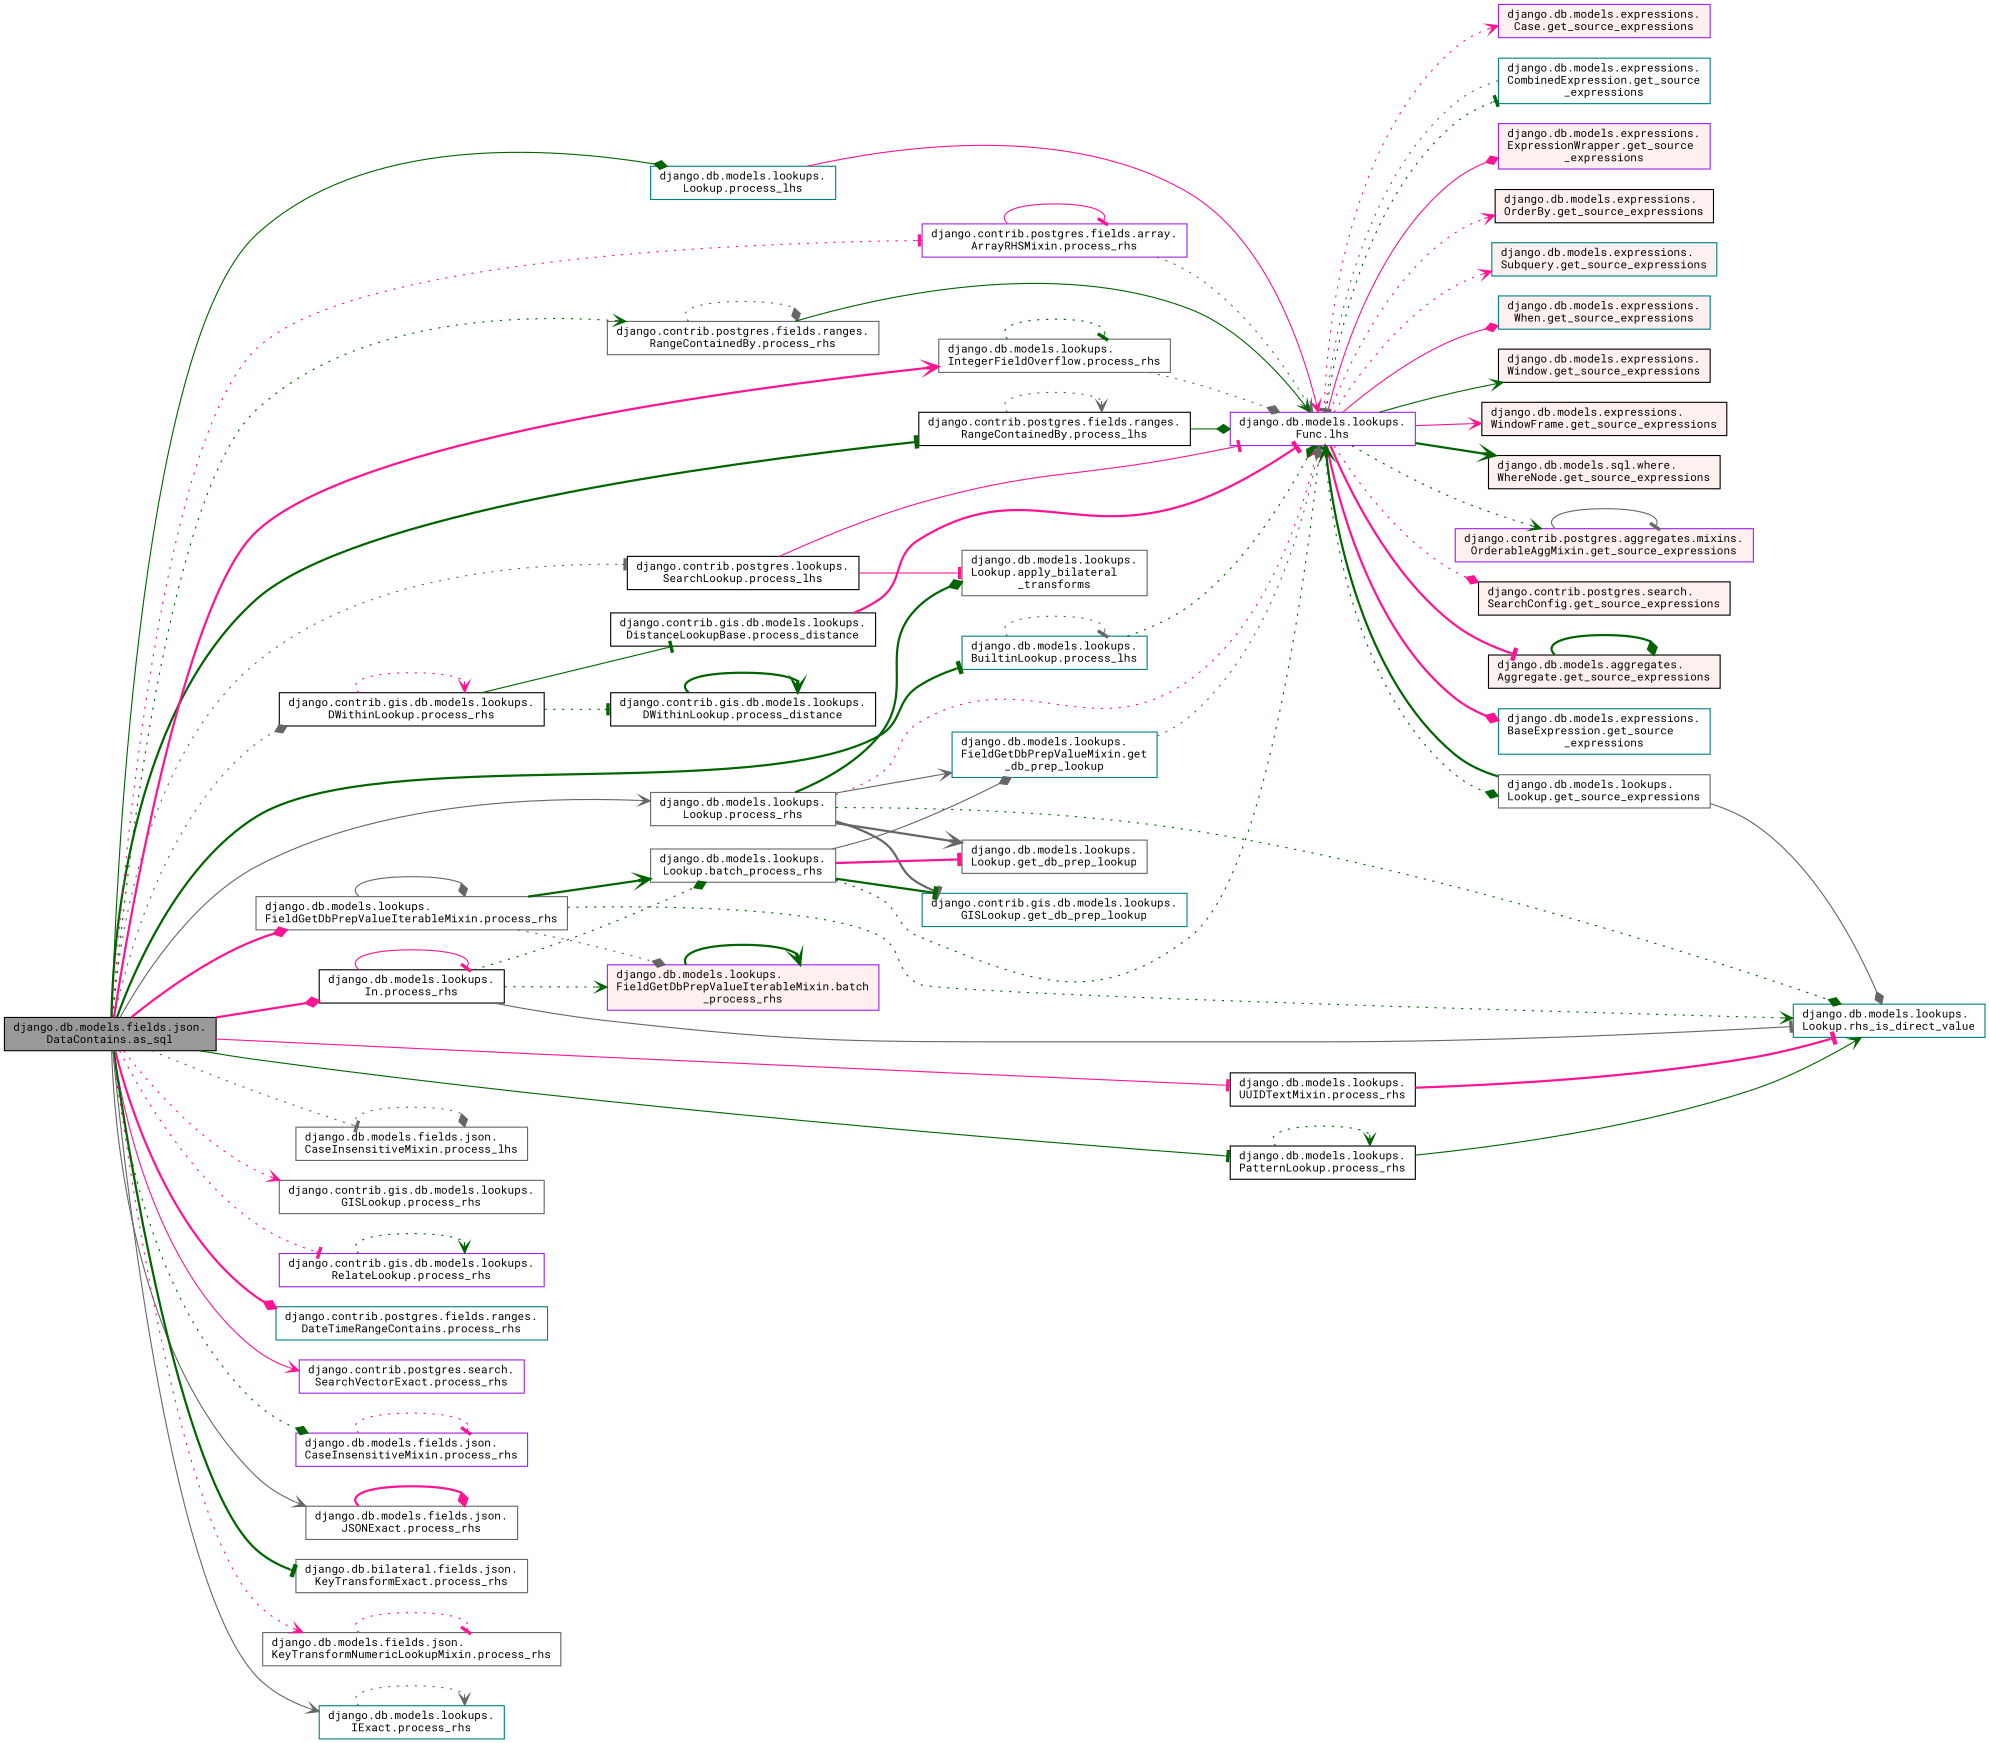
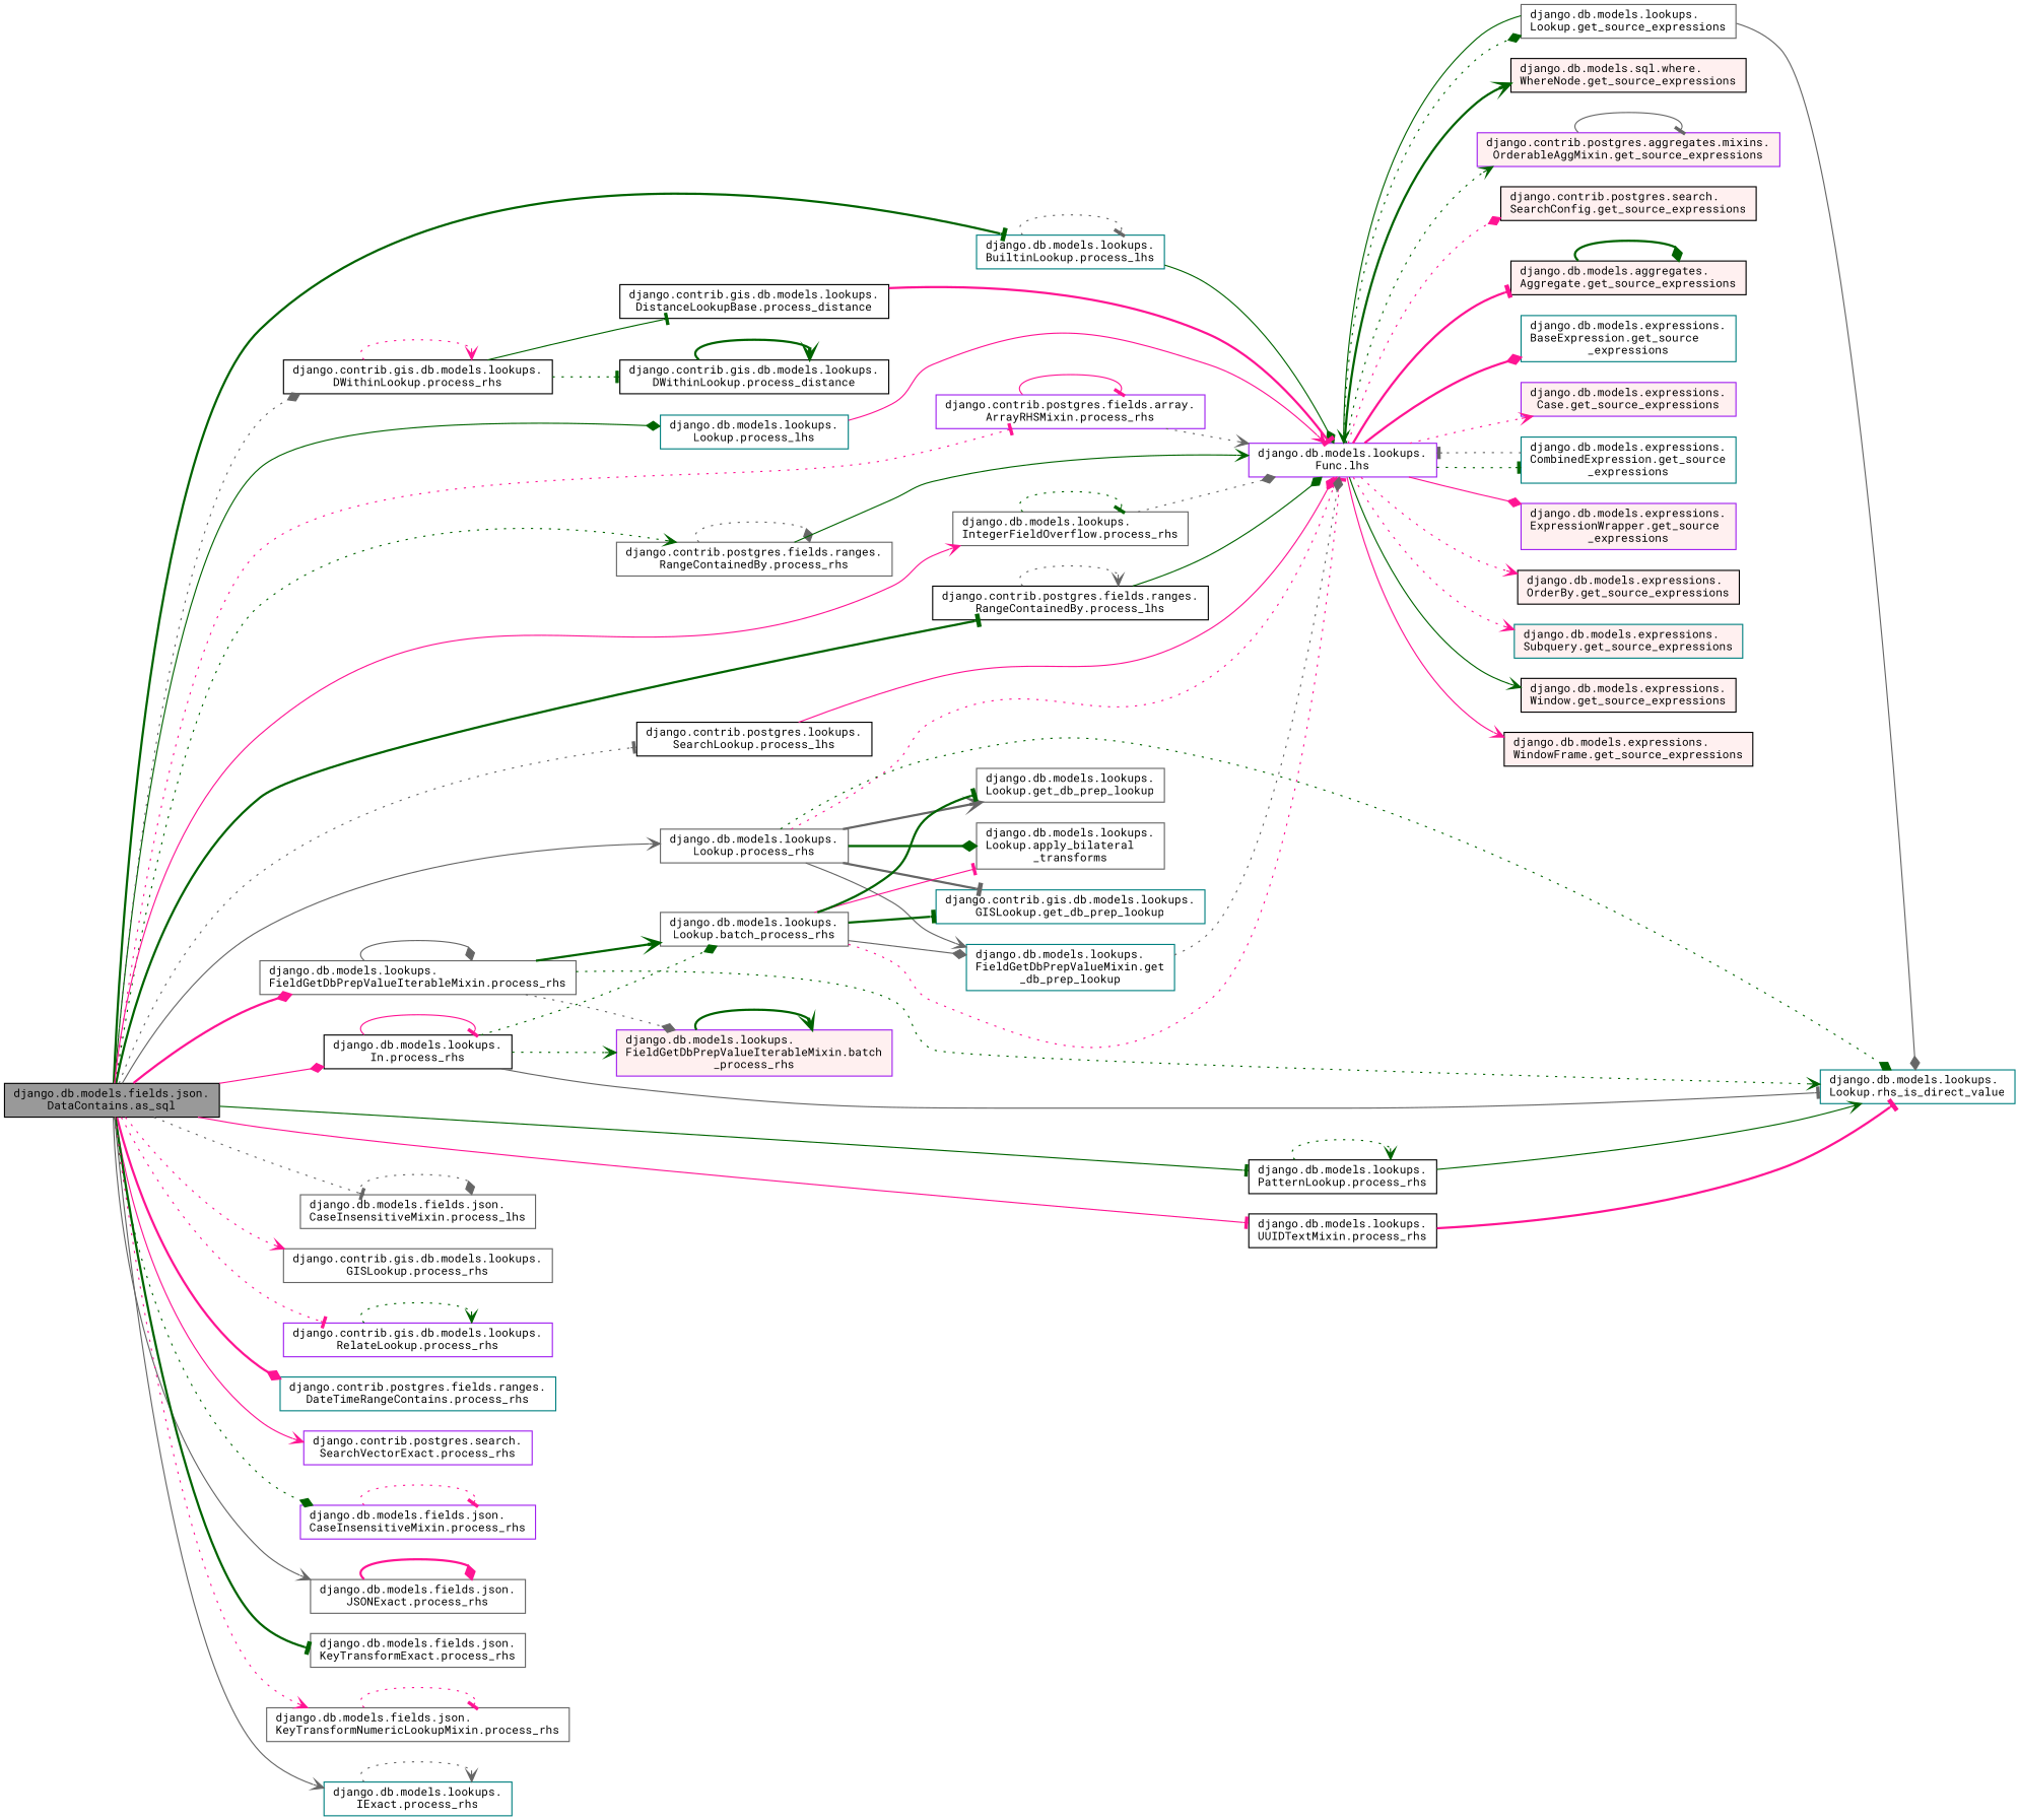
  digraph {
    fontname="Roboto Mono"
    rankdir=LR
    node [color=black fillcolor=white fontname="Roboto Mono" fontsize=10 shape=box style=filled]
    edge [arrowhead=vee color=darkgreen fontname="Roboto Mono" fontsize=10 labelfontname=Helvetica labelfontsize=10 style=dotted]
    n1 [fillcolor=grey60 fontcolor=black height=0.2 label="django.db.models.fields.json.\lDataContains.as_sql" width=0.4]
    n2 [height=0.2 label="django.contrib.postgres.fields.ranges.\lRangeContainedBy.process_lhs" width=0.4]
    n3 [height=0.2 label="django.contrib.postgres.lookups.\lSearchLookup.process_lhs" width=0.4]
    n4 [color=gray40 height=0.2 label="django.db.models.fields.json.\lCaseInsensitiveMixin.process_lhs" width=0.4]
    n5 [color=teal height=0.2 label="django.db.models.lookups.\lBuiltinLookup.process_lhs" width=0.4]
    n6 [color=teal height=0.2 label="django.db.models.lookups.\lLookup.process_lhs" width=0.4]
    n7 [height=0.2 label="django.contrib.gis.db.models.lookups.\lDWithinLookup.process_rhs" width=0.4]
    n8 [color=gray40 height=0.2 label="django.contrib.gis.db.models.lookups.\lGISLookup.process_rhs" width=0.4]
    n9 [color=purple height=0.2 label="django.contrib.gis.db.models.lookups.\lRelateLookup.process_rhs" width=0.4]
    n10 [color=purple height=0.2 label="django.contrib.postgres.fields.array.\lArrayRHSMixin.process_rhs" width=0.4]
    n11 [color=teal height=0.2 label="django.contrib.postgres.fields.ranges.\lDateTimeRangeContains.process_rhs" width=0.4]
    n12 [color=gray40 height=0.2 label="django.contrib.postgres.fields.ranges.\lRangeContainedBy.process_rhs" width=0.4]
    n13 [color=purple height=0.2 label="django.contrib.postgres.search.\lSearchVectorExact.process_rhs" width=0.4]
    n14 [color=purple height=0.2 label="django.db.models.fields.json.\lCaseInsensitiveMixin.process_rhs" width=0.4]
    n15 [color=gray40 height=0.2 label="django.db.models.fields.json.\lJSONExact.process_rhs" width=0.4]
-   n16 [color=gray40 height=0.2 label="django.db.bilateral.fields.json.\lKeyTransformExact.process_rhs" width=0.4]
+   n16 [color=gray40 height=0.2 label="django.db.models.fields.json.\lKeyTransformExact.process_rhs" width=0.4]
    n17 [color=gray40 height=0.2 label="django.db.models.fields.json.\lKeyTransformNumericLookupMixin.process_rhs" width=0.4]
    n18 [color=gray40 height=0.2 label="django.db.models.lookups.\lFieldGetDbPrepValueIterableMixin.process_rhs" width=0.4]
    n19 [color=teal height=0.2 label="django.db.models.lookups.\lIExact.process_rhs" width=0.4]
    n20 [height=0.2 label="django.db.models.lookups.\lIn.process_rhs" width=0.4]
    n21 [color=gray40 height=0.2 label="django.db.models.lookups.\lIntegerFieldOverflow.process_rhs" width=0.4]
    n22 [color=gray40 height=0.2 label="django.db.models.lookups.\lLookup.process_rhs" width=0.4]
    n23 [height=0.2 label="django.db.models.lookups.\lPatternLookup.process_rhs" width=0.4]
    n24 [height=0.2 label="django.db.models.lookups.\lUUIDTextMixin.process_rhs" width=0.4]
    n25 [color=purple height=0.2 label="django.db.models.lookups.\lFunc.lhs" width=0.4]
    n26 [height=0.2 label="django.contrib.gis.db.models.lookups.\lDistanceLookupBase.process_distance" width=0.4]
    n27 [height=0.2 label="django.contrib.gis.db.models.lookups.\lDWithinLookup.process_distance" width=0.4]
    n28 [color=teal height=0.2 label="django.db.models.lookups.\lLookup.rhs_is_direct_value" width=0.4]
    n29 [color=purple fillcolor="#FFF0F0" height=0.2 label="django.db.models.lookups.\lFieldGetDbPrepValueIterableMixin.batch\l_process_rhs" width=0.4]
    n30 [color=gray40 height=0.2 label="django.db.models.lookups.\lLookup.batch_process_rhs" width=0.4]
    n31 [color=gray40 height=0.2 label="django.db.models.lookups.\lLookup.apply_bilateral\l_transforms" width=0.4]
    n32 [color=teal height=0.2 label="django.contrib.gis.db.models.lookups.\lGISLookup.get_db_prep_lookup" width=0.4]
    n33 [color=teal height=0.2 label="django.db.models.lookups.\lFieldGetDbPrepValueMixin.get\l_db_prep_lookup" width=0.4]
    n34 [color=gray40 height=0.2 label="django.db.models.lookups.\lLookup.get_db_prep_lookup" width=0.4]
    n35 [color=purple fillcolor="#FFF0F0" height=0.2 label="django.contrib.postgres.aggregates.mixins.\lOrderableAggMixin.get_source_expressions" width=0.4]
    n36 [fillcolor="#FFF0F0" height=0.2 label="django.contrib.postgres.search.\lSearchConfig.get_source_expressions" width=0.4]
    n37 [fillcolor="#FFF0F0" height=0.2 label="django.db.models.aggregates.\lAggregate.get_source_expressions" width=0.4]
    n38 [color=teal height=0.2 label="django.db.models.expressions.\lBaseExpression.get_source\l_expressions" width=0.4]
    n39 [color=purple fillcolor="#FFF0F0" height=0.2 label="django.db.models.expressions.\lCase.get_source_expressions" width=0.4]
    n40 [color=teal height=0.2 label="django.db.models.expressions.\lCombinedExpression.get_source\l_expressions" width=0.4]
    n41 [color=purple fillcolor="#FFF0F0" height=0.2 label="django.db.models.expressions.\lExpressionWrapper.get_source\l_expressions" width=0.4]
    n42 [fillcolor="#FFF0F0" height=0.2 label="django.db.models.expressions.\lOrderBy.get_source_expressions" width=0.4]
    n43 [color=teal fillcolor="#FFF0F0" height=0.2 label="django.db.models.expressions.\lSubquery.get_source_expressions" width=0.4]
-   n44 [color=teal fillcolor="#FFF0F0" height=0.2 label="django.db.models.expressions.\lWhen.get_source_expressions" width=0.4]
    n45 [fillcolor="#FFF0F0" height=0.2 label="django.db.models.expressions.\lWindow.get_source_expressions" width=0.4]
    n46 [fillcolor="#FFF0F0" height=0.2 label="django.db.models.expressions.\lWindowFrame.get_source_expressions" width=0.4]
    n47 [color=gray40 height=0.2 label="django.db.models.lookups.\lLookup.get_source_expressions" width=0.4]
    n48 [fillcolor="#FFF0F0" height=0.2 label="django.db.models.sql.where.\lWhereNode.get_source_expressions" width=0.4]
    n1 -> n2 [arrowhead=tee style=bold]
    n1 -> n3 [arrowhead=tee color=gray40]
    n1 -> n4 [arrowhead=tee color=gray40]
    n1 -> n5 [arrowhead=tee style=bold]
    n1 -> n6 [arrowhead=diamond style=solid]
    n1 -> n7 [arrowhead=diamond color=gray40]
    n1 -> n8 [color=deeppink]
    n1 -> n9 [arrowhead=tee color=deeppink]
    n1 -> n10 [arrowhead=tee color=deeppink]
    n1 -> n11 [arrowhead=diamond color=deeppink style=bold]
    n1 -> n12
    n1 -> n13 [color=deeppink style=solid]
    n1 -> n14 [arrowhead=diamond]
    n1 -> n15 [color=gray40 style=solid]
    n1 -> n16 [arrowhead=tee style=bold]
    n1 -> n17 [color=deeppink]
    n1 -> n18 [arrowhead=diamond color=deeppink style=bold]
    n1 -> n19 [color=gray40 style=solid]
-   n1 -> n20 [arrowhead=diamond color=deeppink style=bold]
-   n1 -> n21 [color=deeppink style=bold]
+   n1 -> n20 [arrowhead=diamond color=deeppink style=solid]
+   n1 -> n21 [color=deeppink style=solid]
    n1 -> n22 [color=gray40 style=solid]
    n1 -> n23 [arrowhead=tee style=solid]
    n1 -> n24 [arrowhead=tee color=deeppink style=solid]
    n2 -> n2 [color=gray40]
    n2 -> n25 [arrowhead=diamond style=solid]
-   n3 -> n25 [arrowhead=tee color=deeppink style=solid]
+   n3 -> n25 [arrowhead=diamond color=deeppink style=solid]
    n4 -> n4 [arrowhead=diamond color=gray40]
    n5 -> n5 [arrowhead=tee color=gray40]
-   n5 -> n25 [arrowhead=diamond]
+   n5 -> n25 [arrowhead=diamond style=solid]
    n6 -> n25 [color=deeppink style=solid]
    n7 -> n7 [color=deeppink]
    n7 -> n26 [arrowhead=tee style=solid]
    n7 -> n27 [arrowhead=tee]
    n9 -> n9
    n10 -> n10 [arrowhead=tee color=deeppink style=solid]
    n10 -> n25 [color=gray40]
    n12 -> n12 [arrowhead=diamond color=gray40]
    n12 -> n25 [style=solid]
    n14 -> n14 [arrowhead=tee color=deeppink]
    n15 -> n15 [arrowhead=diamond color=deeppink style=bold]
    n17 -> n17 [arrowhead=tee color=deeppink]
    n18 -> n18 [arrowhead=diamond color=gray40 style=solid]
    n18 -> n28
    n18 -> n29 [arrowhead=diamond color=gray40]
    n18 -> n30 [style=bold]
    n19 -> n19 [color=gray40]
    n20 -> n20 [arrowhead=tee color=deeppink style=solid]
    n20 -> n28 [arrowhead=tee color=gray40 style=solid]
    n20 -> n29
    n20 -> n30 [arrowhead=diamond]
    n21 -> n21 [arrowhead=tee]
    n21 -> n25 [arrowhead=diamond color=gray40]
    n22 -> n25 [color=deeppink]
    n22 -> n28 [arrowhead=diamond]
    n22 -> n31 [arrowhead=diamond style=bold]
    n22 -> n32 [arrowhead=tee color=gray40 style=bold]
    n22 -> n33 [color=gray40 style=solid]
    n22 -> n34 [color=gray40 style=bold]
    n23 -> n23
    n23 -> n28 [style=solid]
    n24 -> n28 [arrowhead=tee color=deeppink style=bold]
    n25 -> n35
    n25 -> n36 [arrowhead=diamond color=deeppink]
    n25 -> n37 [arrowhead=tee color=deeppink style=bold]
    n25 -> n38 [arrowhead=diamond color=deeppink style=bold]
    n25 -> n39 [color=deeppink]
    n25 -> n40 [arrowhead=tee]
    n25 -> n41 [arrowhead=diamond color=deeppink style=solid]
    n25 -> n42 [color=deeppink]
    n25 -> n43 [color=deeppink]
-   n25 -> n44 [arrowhead=diamond color=deeppink style=solid]
    n25 -> n45 [style=solid]
    n25 -> n46 [color=deeppink style=solid]
    n25 -> n47 [arrowhead=diamond]
    n25 -> n48 [style=bold]
    n26 -> n25 [arrowhead=tee color=deeppink style=bold]
    n27 -> n27 [style=bold]
    n29 -> n29 [style=bold]
-   n30 -> n25 [arrowhead=tee]
-   n3 -> n31 [arrowhead=tee color=deeppink style=solid]
+   n30 -> n25 [arrowhead=tee color=deeppink]
+   n30 -> n31 [arrowhead=tee color=deeppink style=solid]
    n30 -> n32 [arrowhead=tee style=bold]
    n30 -> n33 [arrowhead=diamond color=gray40 style=solid]
-   n30 -> n34 [arrowhead=tee color=deeppink style=bold]
+   n30 -> n34 [arrowhead=tee style=bold]
    n33 -> n25 [arrowhead=diamond color=gray40]
    n35 -> n35 [arrowhead=tee color=gray40 style=solid]
    n37 -> n37 [arrowhead=diamond style=bold]
    n40 -> n25 [arrowhead=tee color=gray40]
-   n47 -> n25 [style=bold]
+   n47 -> n25 [style=solid]
    n47 -> n28 [arrowhead=diamond color=gray40 style=solid]
  }
